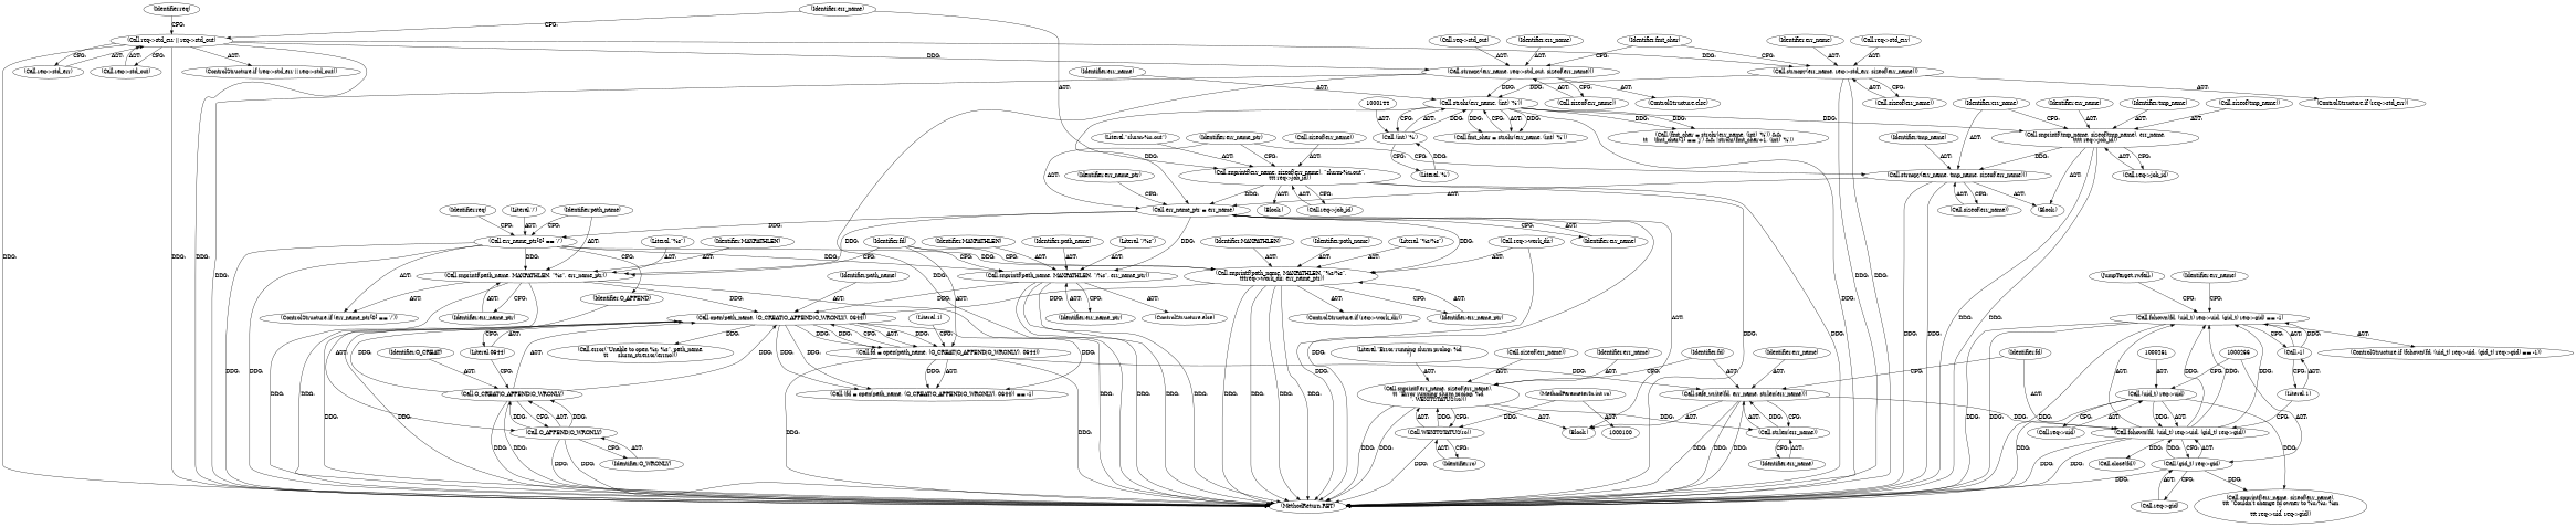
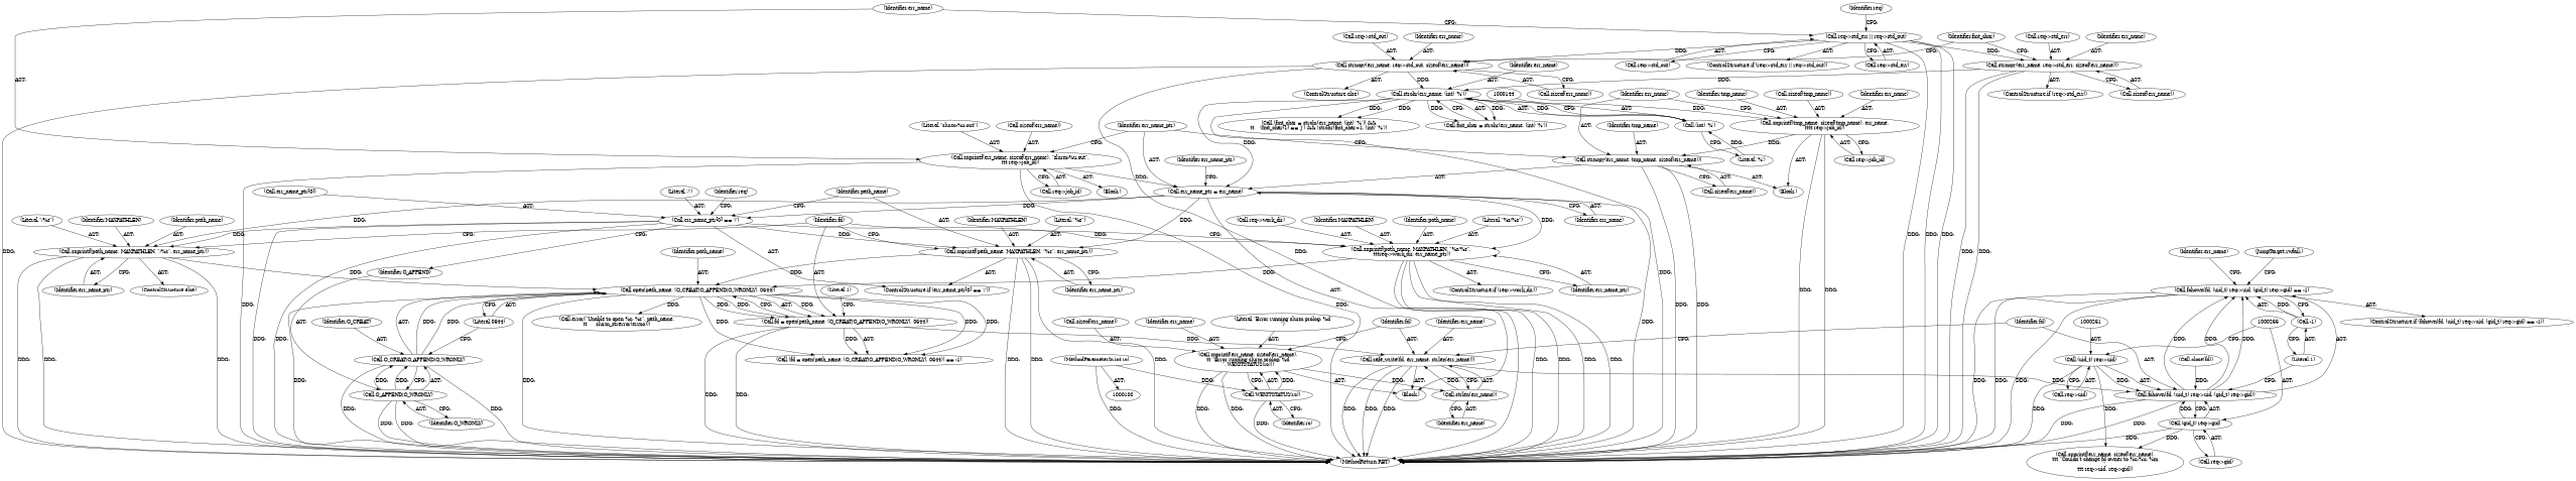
  digraph {
    n1 [label="(Call,fchown(fd, (uid_t) req->uid, (gid_t) req->gid) == -1)"]
    n2 [label="(Call,-1)"]
    n3 [label="(ControlStructure,if (fchown(fd, (uid_t) req->uid, (gid_t) req->gid) == -1))"]
    n4 [label="(MethodReturn,RET)"]
    n5 [label="(Literal,1)"]
    n6 [label="(Call,fchown(fd, (uid_t) req->uid, (gid_t) req->gid))"]
    n7 [label="(Call,(gid_t) req->gid)"]
    n8 [label="(Call,close(fd))"]
    n9 [label="(Call,snprintf(err_name, sizeof(err_name),\n\t\t\t \"Couldn't change fd owner to %u:%u: %m\n\",\n\t\t\t req->uid, req->gid))"]
    n10 [label="(Call,req->gid)"]
    n11 [label="(Call,safe_write(fd, err_name, strlen(err_name)))"]
    n12 [label="(Call,strlen(err_name))"]
    n13 [label="(Block,)"]
    n14 [label="(Identifier,err_name)"]
    n15 [label="(Call,fd = open(path_name, (O_CREAT|O_APPEND|O_WRONLY), 0644))"]
    n16 [label="(Call,open(path_name, (O_CREAT|O_APPEND|O_WRONLY), 0644))"]
    n17 [label="(Call,(fd = open(path_name, (O_CREAT|O_APPEND|O_WRONLY), 0644)) == -1)"]
    n18 [label="(Call,error(\"Unable to open %s: %s\", path_name,\n\t\t      slurm_strerror(errno)))"]
    n19 [label="(Literal,0644)"]
    n20 [label="(Call,O_CREAT|O_APPEND|O_WRONLY)"]
    n21 [label="(Call,snprintf(path_name, MAXPATHLEN, \"%s/%s\",\n \t\t\treq->work_dir, err_name_ptr))"]
    n22 [label="(ControlStructure,if (req->work_dir))"]
    n23 [label="(Identifier,err_name_ptr)"]
    n24 [label="(Call,err_name_ptr[0] == '/')"]
    n25 [label="(Call,snprintf(path_name, MAXPATHLEN, \"%s\", err_name_ptr))"]
    n26 [label="(Call,snprintf(path_name, MAXPATHLEN, \"/%s\", err_name_ptr))"]
    n27 [label="(ControlStructure,if (err_name_ptr[0] == '/'))"]
    n28 [label="(Identifier,O_APPEND)"]
    n29 [label="(Identifier,err_name_ptr)"]
    n30 [label="(ControlStructure,else)"]
    n31 [label="(Identifier,err_name_ptr)"]
    n32 [label="(Literal,'/')"]
    n33 [label="(Call,err_name_ptr = err_name)"]
    n34 [label="(Identifier,err_name)"]
    n35 [label="(Call,strchr(err_name, (int) '%'))"]
    n36 [label="(Call,(int) '%')"]
    n37 [label="(Call,snprintf(tmp_name, sizeof(tmp_name), err_name,\n\t\t\t\t req->job_id))"]
    n38 [label="(Call,fmt_char = strchr(err_name, (int) '%'))"]
    n39 [label="(Call,(fmt_char = strchr(err_name, (int) '%')) &&\n\t\t    (fmt_char[1] == 'j') && !strchr(fmt_char+1, (int) '%'))"]
    n40 [label="(Literal,'%')"]
    n41 [label="(Call,strncpy(err_name, tmp_name, sizeof(err_name)))"]
    n42 [label="(Block,)"]
    n43 [label="(Call,req->job_id)"]
    n44 [label="(Call,strncpy(err_name, req->std_err, sizeof(err_name)))"]
    n45 [label="(Call,sizeof(err_name))"]
    n46 [label="(ControlStructure,if (req->std_err))"]
    n47 [label="(Call,req->std_err || req->std_out)"]
    n48 [label="(Call,strncpy(err_name, req->std_out, sizeof(err_name)))"]
    n49 [label="(Call,req->std_out)"]
    n50 [label="(Call,req->std_err)"]
    n51 [label="(ControlStructure,if (req->std_err || req->std_out))"]
    n52 [label="(ControlStructure,else)"]
    n53 [label="(Call,sizeof(err_name))"]
    n54 [label="(Call,sizeof(err_name))"]
    n55 [label="(Call,snprintf(err_name, sizeof(err_name), \"slurm-%u.out\",\n\t\t\t req->job_id))"]
    n56 [label="(Call,req->job_id)"]
    n57 [label="(Block,)"]
    n58 [label="(Call,O_APPEND|O_WRONLY)"]
    n59 [label="(Identifier,O_WRONLY)"]
    n60 [label="(Call,snprintf(err_name, sizeof(err_name),\n\t\t \"Error running slurm prolog: %d\n\", WEXITSTATUS(rc)))"]
    n61 [label="(Call,WEXITSTATUS(rc))"]
    n62 [label="(Identifier,rc)"]
    n63 [label="(MethodParameterIn,int rc)"]
    1000100
    n65 [label="(Call,(uid_t) req->uid)"]
    n66 [label="(Call,req->uid)"]
    n67 [label="(Identifier,tmp_name)"]
    n68 [label="(Identifier,O_CREAT)"]
    n69 [label="(Identifier,path_name)"]
    n70 [label="(Identifier,err_name)"]
    n71 [label="(Identifier,MAXPATHLEN)"]
    n72 [label="(Call,sizeof(err_name))"]
    n73 [label="(Call,req->work_dir)"]
    n74 [label="(Call,sizeof(err_name))"]
    n75 [label="(Identifier,err_name)"]
    n76 [label="(Identifier,err_name_ptr)"]
    n77 [label="(Identifier,err_name)"]
    n78 [label="(Identifier,fd)"]
    n79 [label="(Literal,1)"]
    n80 [label="(Identifier,err_name)"]
    n81 [label="(Call,req->std_out)"]
    n82 [label="(Identifier,MAXPATHLEN)"]
    n83 [label="(Literal,\"%s\")"]
    n84 [label="(Identifier,req)"]
    n85 [label="(Identifier,tmp_name)"]
    n86 [label="(Identifier,err_name)"]
    n87 [label="(Identifier,req)"]
+   n88 [label="(Call,err_name_ptr[0])"]
    n89 [label="(Identifier,fmt_char)"]
    n90 [label="(JumpTarget,rwfail:)"]
    n91 [label="(Literal,\"Error running slurm prolog: %d\n\")"]
    n92 [label="(Identifier,fd)"]
    n93 [label="(Identifier,err_name)"]
    n94 [label="(Identifier,path_name)"]
    n95 [label="(Call,sizeof(tmp_name))"]
    n96 [label="(Identifier,fd)"]
    n97 [label="(Identifier,err_name_ptr)"]
    n98 [label="(Literal,\"slurm-%u.out\")"]
    n99 [label="(Identifier,path_name)"]
    n100 [label="(Call,req->std_err)"]
    n101 [label="(Literal,\"%s/%s\")"]
    n102 [label="(Identifier,err_name)"]
    n103 [label="(Identifier,path_name)"]
    n104 [label="(Identifier,err_name)"]
    n105 [label="(Literal,\"/%s\")"]
    n106 [label="(Identifier,MAXPATHLEN)"]
    n107 [label="(Identifier,err_name)"]
    1000144
    1000261
    1000266
    n1 -> n2 [label="CFG: "]
    n1 -> n3 [label="AST: "]
    n1 -> n4 [label="DDG: "]
    n1 -> n4 [label="DDG: "]
    n1 -> n4 [label="DDG: "]
    n2 -> n1 [label="AST: "]
    n2 -> n1 [label="DDG: "]
    n2 -> n5 [label="CFG: "]
    n5 -> n2 [label="AST: "]
    n5 -> n6 [label="CFG: "]
    n6 -> n1 [label="AST: "]
    n6 -> n1 [label="DDG: "]
    n6 -> n1 [label="DDG: "]
    n6 -> n1 [label="DDG: "]
    n6 -> n4 [label="DDG: "]
    n6 -> n4 [label="DDG: "]
    n6 -> n7 [label="CFG: "]
-   n6 -> n8 [label="DDG: "]
+   n8 -> n6 [label="DDG: "]
    n7 -> n4 [label="DDG: "]
    n7 -> n6 [label="AST: "]
    n7 -> n6 [label="DDG: "]
    n7 -> n9 [label="DDG: "]
    n7 -> n10 [label="CFG: "]
    n10 -> n7 [label="AST: "]
    n11 -> n4 [label="DDG: "]
    n11 -> n4 [label="DDG: "]
    n11 -> n4 [label="DDG: "]
    n11 -> n6 [label="DDG: "]
    n11 -> n12 [label="CFG: "]
    n11 -> n13 [label="AST: "]
    n12 -> n11 [label="AST: "]
    n12 -> n11 [label="DDG: "]
    n12 -> n14 [label="CFG: "]
    n14 -> n12 [label="AST: "]
    n15 -> n4 [label="DDG: "]
    n15 -> n4 [label="DDG: "]
    n15 -> n11 [label="DDG: "]
    n15 -> n16 [label="CFG: "]
    n15 -> n17 [label="AST: "]
    n15 -> n17 [label="DDG: "]
    n16 -> n4 [label="DDG: "]
    n16 -> n4 [label="DDG: "]
    n16 -> n15 [label="AST: "]
    n16 -> n15 [label="DDG: "]
    n16 -> n15 [label="DDG: "]
    n16 -> n15 [label="DDG: "]
    n16 -> n17 [label="DDG: "]
    n16 -> n17 [label="DDG: "]
    n16 -> n17 [label="DDG: "]
    n16 -> n18 [label="DDG: "]
    n16 -> n19 [label="CFG: "]
    n19 -> n16 [label="AST: "]
    n19 -> n20 [label="CFG: "]
    n20 -> n4 [label="DDG: "]
    n20 -> n4 [label="DDG: "]
    n20 -> n16 [label="AST: "]
    n20 -> n16 [label="DDG: "]
    n20 -> n16 [label="DDG: "]
    n20 -> n58 [label="CFG: "]
    n21 -> n4 [label="DDG: "]
    n21 -> n4 [label="DDG: "]
    n21 -> n4 [label="DDG: "]
    n21 -> n4 [label="DDG: "]
    n21 -> n16 [label="DDG: "]
    n21 -> n22 [label="AST: "]
    n21 -> n23 [label="CFG: "]
    n23 -> n21 [label="AST: "]
    n24 -> n4 [label="DDG: "]
    n24 -> n4 [label="DDG: "]
    n24 -> n21 [label="DDG: "]
    n24 -> n25 [label="DDG: "]
    n24 -> n26 [label="DDG: "]
    n24 -> n27 [label="AST: "]
    n24 -> n28 [label="CFG: "]
    n25 -> n4 [label="DDG: "]
    n25 -> n4 [label="DDG: "]
    n25 -> n4 [label="DDG: "]
    n25 -> n16 [label="DDG: "]
    n25 -> n27 [label="AST: "]
    n25 -> n29 [label="CFG: "]
    n26 -> n4 [label="DDG: "]
    n26 -> n4 [label="DDG: "]
    n26 -> n4 [label="DDG: "]
    n26 -> n16 [label="DDG: "]
    n26 -> n30 [label="AST: "]
    n26 -> n31 [label="CFG: "]
    n28 -> n58 [label="AST: "]
    n29 -> n25 [label="AST: "]
    n31 -> n26 [label="AST: "]
    n32 -> n24 [label="AST: "]
    n33 -> n4 [label="DDG: "]
    n33 -> n13 [label="AST: "]
    n33 -> n21 [label="DDG: "]
    n33 -> n24 [label="DDG: "]
    n33 -> n25 [label="DDG: "]
    n33 -> n26 [label="DDG: "]
    n33 -> n34 [label="CFG: "]
    n34 -> n33 [label="AST: "]
    n35 -> n4 [label="DDG: "]
    n35 -> n33 [label="DDG: "]
    n35 -> n36 [label="CFG: "]
    n35 -> n37 [label="DDG: "]
    n35 -> n38 [label="AST: "]
    n35 -> n38 [label="DDG: "]
    n35 -> n38 [label="DDG: "]
    n35 -> n39 [label="DDG: "]
    n35 -> n39 [label="DDG: "]
    n36 -> n35 [label="AST: "]
    n36 -> n35 [label="DDG: "]
    n36 -> n40 [label="CFG: "]
    n37 -> n4 [label="DDG: "]
    n37 -> n4 [label="DDG: "]
    n37 -> n41 [label="DDG: "]
    n37 -> n42 [label="AST: "]
    n37 -> n43 [label="CFG: "]
    n38 -> n35 [label="CFG: "]
    n40 -> n36 [label="DDG: "]
    n41 -> n4 [label="DDG: "]
    n41 -> n4 [label="DDG: "]
    n41 -> n33 [label="AST: "]
    n41 -> n42 [label="AST: "]
    n41 -> n54 [label="CFG: "]
    n43 -> n37 [label="AST: "]
    n44 -> n4 [label="DDG: "]
    n44 -> n4 [label="DDG: "]
    n44 -> n35 [label="DDG: "]
    n44 -> n45 [label="CFG: "]
    n44 -> n46 [label="AST: "]
    n45 -> n44 [label="AST: "]
    n47 -> n4 [label="DDG: "]
    n47 -> n4 [label="DDG: "]
    n47 -> n4 [label="DDG: "]
    n47 -> n44 [label="DDG: "]
    n47 -> n48 [label="DDG: "]
    n47 -> n49 [label="CFG: "]
    n47 -> n50 [label="CFG: "]
    n47 -> n51 [label="AST: "]
    n48 -> n4 [label="DDG: "]
    n48 -> n4 [label="DDG: "]
    n48 -> n35 [label="DDG: "]
    n48 -> n52 [label="AST: "]
    n48 -> n53 [label="CFG: "]
    n49 -> n47 [label="AST: "]
    n50 -> n47 [label="AST: "]
    n53 -> n48 [label="AST: "]
    n54 -> n41 [label="AST: "]
    n55 -> n4 [label="DDG: "]
    n55 -> n4 [label="DDG: "]
    n55 -> n33 [label="DDG: "]
    n55 -> n56 [label="CFG: "]
    n55 -> n57 [label="AST: "]
    n56 -> n55 [label="AST: "]
    n58 -> n4 [label="DDG: "]
    n58 -> n4 [label="DDG: "]
    n58 -> n20 [label="AST: "]
    n58 -> n20 [label="DDG: "]
    n58 -> n20 [label="DDG: "]
    n58 -> n59 [label="CFG: "]
    n59 -> n58 [label="AST: "]
    n60 -> n4 [label="DDG: "]
    n60 -> n4 [label="DDG: "]
    n60 -> n12 [label="DDG: "]
    n60 -> n13 [label="AST: "]
    n60 -> n61 [label="CFG: "]
    n61 -> n4 [label="DDG: "]
    n61 -> n60 [label="AST: "]
    n61 -> n60 [label="DDG: "]
    n61 -> n62 [label="CFG: "]
    n62 -> n61 [label="AST: "]
-   n73 -> n4 [label="DDG: "]
+   n63 -> n4 [label="DDG: "]
    n63 -> n61 [label="DDG: "]
    n63 -> 1000100 [label="AST: "]
    n65 -> n4 [label="DDG: "]
    n65 -> n6 [label="AST: "]
    n65 -> n6 [label="DDG: "]
    n65 -> n9 [label="DDG: "]
    n65 -> n66 [label="CFG: "]
    n66 -> n65 [label="AST: "]
    n67 -> n41 [label="AST: "]
    n68 -> n20 [label="AST: "]
    n69 -> n16 [label="AST: "]
    n70 -> n37 [label="AST: "]
    n71 -> n26 [label="AST: "]
    n72 -> n55 [label="AST: "]
    n73 -> n21 [label="AST: "]
    n74 -> n60 [label="AST: "]
    n75 -> n1 [label="CFG: "]
    n76 -> n33 [label="CFG: "]
    n77 -> n48 [label="AST: "]
    n78 -> n6 [label="AST: "]
    n78 -> n11 [label="CFG: "]
    n79 -> n15 [label="CFG: "]
    n80 -> n37 [label="CFG: "]
    n80 -> n41 [label="AST: "]
    n81 -> n48 [label="AST: "]
    n82 -> n21 [label="AST: "]
    n83 -> n25 [label="AST: "]
    n84 -> n47 [label="CFG: "]
    n85 -> n37 [label="AST: "]
    n86 -> n60 [label="AST: "]
    n87 -> n24 [label="CFG: "]
+   n88 -> n24 [label="AST: "]
    n89 -> n44 [label="CFG: "]
    n89 -> n48 [label="CFG: "]
    n90 -> n1 [label="CFG: "]
    n91 -> n60 [label="AST: "]
    n92 -> n15 [label="AST: "]
    n92 -> n21 [label="CFG: "]
    n92 -> n25 [label="CFG: "]
    n92 -> n26 [label="CFG: "]
    n93 -> n44 [label="AST: "]
    n94 -> n24 [label="CFG: "]
    n94 -> n25 [label="AST: "]
    n95 -> n37 [label="AST: "]
    n96 -> n11 [label="AST: "]
    n96 -> n60 [label="CFG: "]
    n97 -> n33 [label="AST: "]
    n97 -> n41 [label="CFG: "]
    n97 -> n55 [label="CFG: "]
    n98 -> n55 [label="AST: "]
    n99 -> n21 [label="AST: "]
    n100 -> n44 [label="AST: "]
    n101 -> n21 [label="AST: "]
    n102 -> n35 [label="AST: "]
    n103 -> n26 [label="AST: "]
    n104 -> n47 [label="CFG: "]
    n104 -> n55 [label="AST: "]
    n105 -> n26 [label="AST: "]
    n106 -> n25 [label="AST: "]
    n107 -> n11 [label="AST: "]
    1000144 -> n36 [label="AST: "]
    1000261 -> n65 [label="AST: "]
    1000266 -> n7 [label="AST: "]
    1000266 -> n65 [label="CFG: "]
  }
